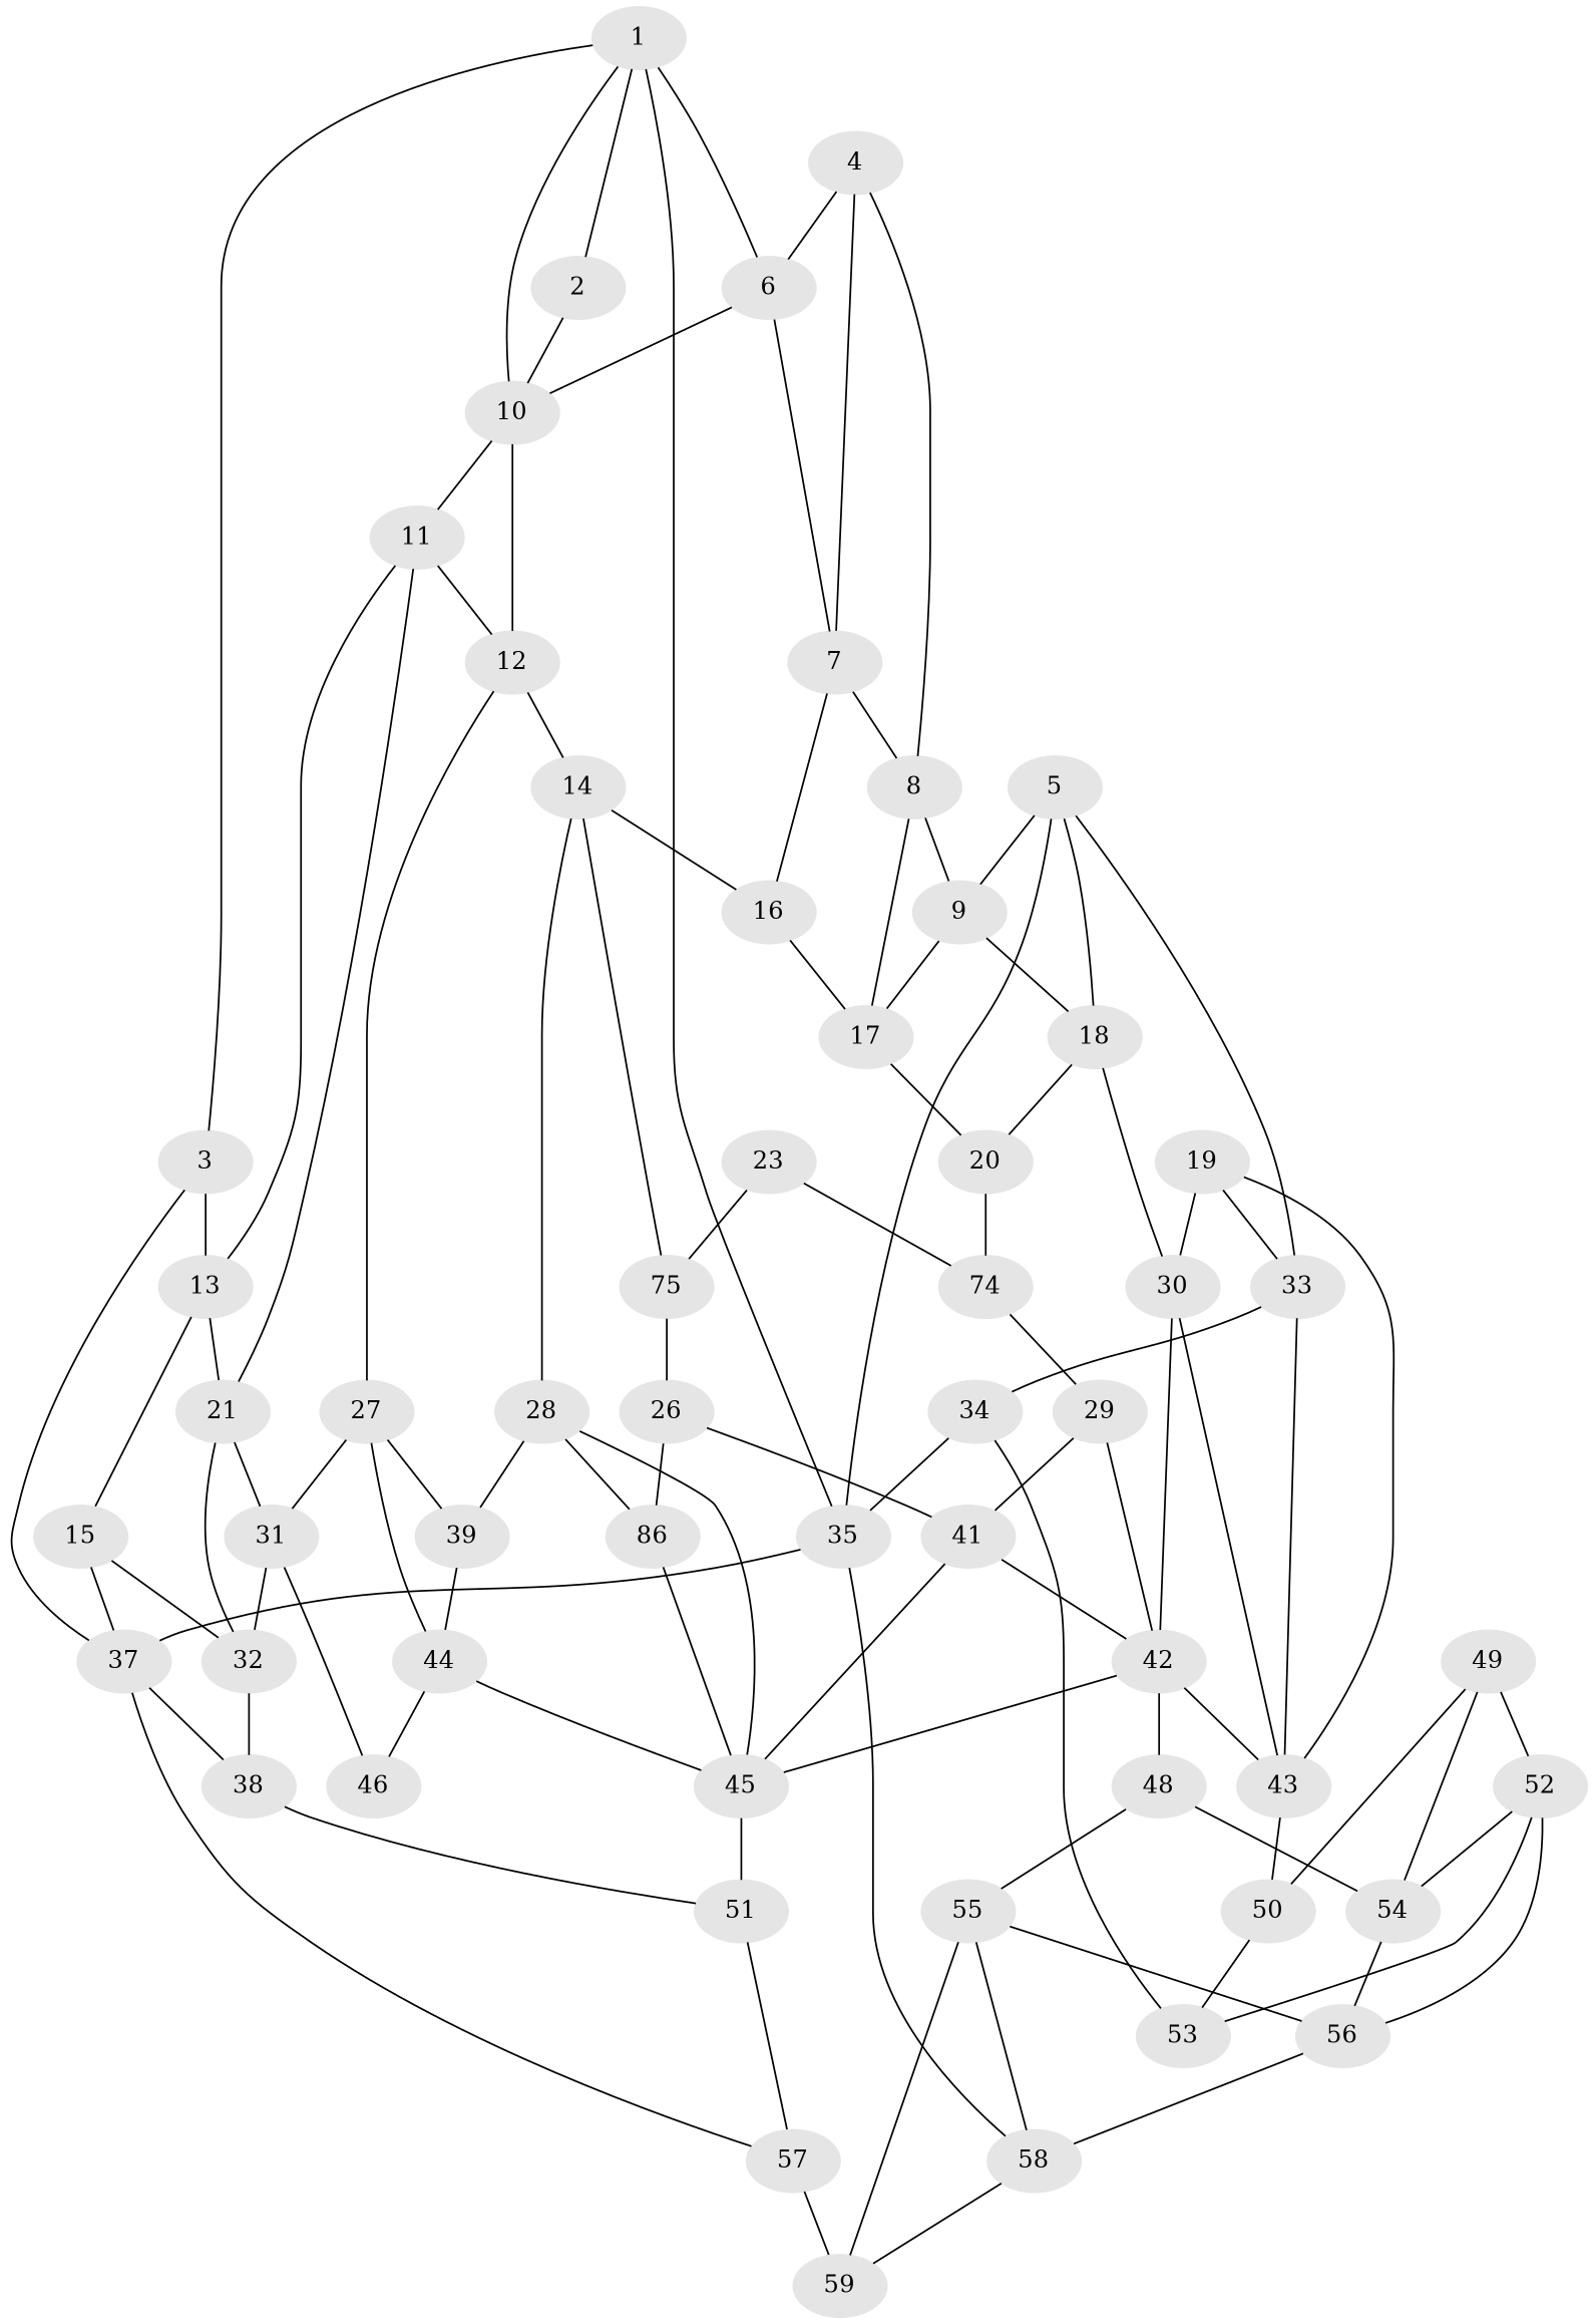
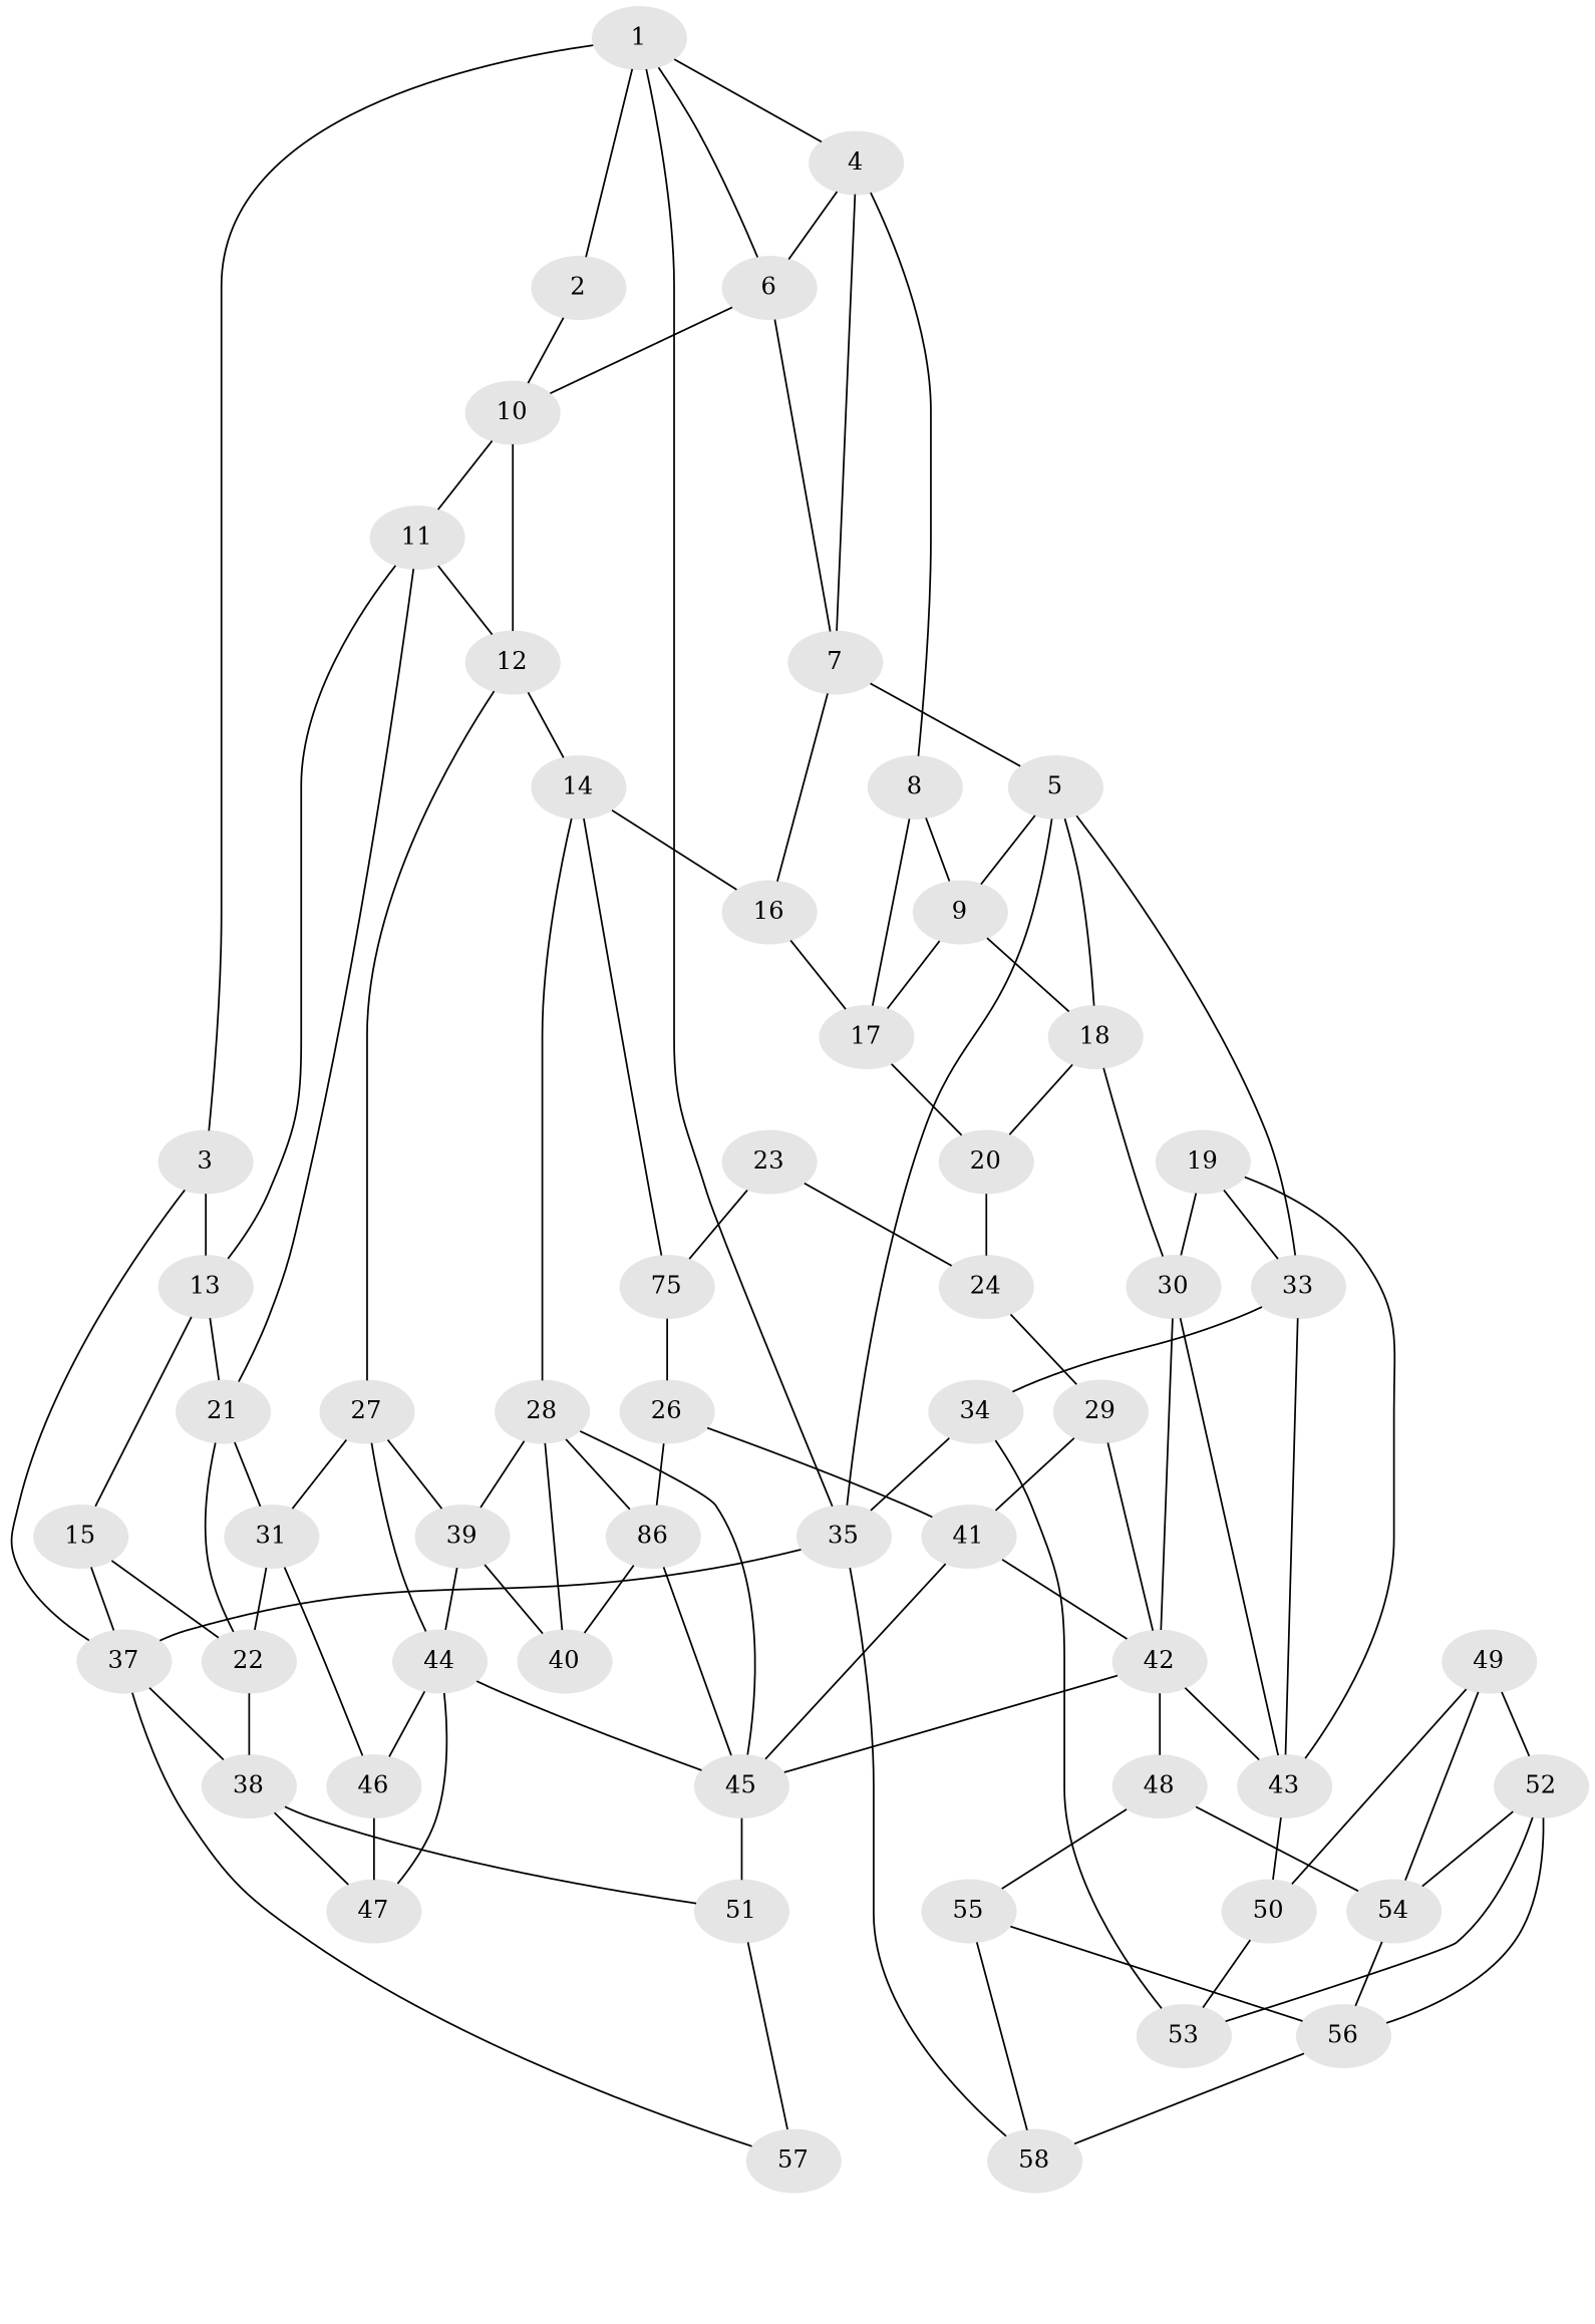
  graph {
    node [color=gray90 style=filled]
    edge [weight=1.0]
    1
    2
    3
    4
    6
    35
    10
    13
    37
    7
    8
    58
    11
    12
    21
    15
    38
    57
    16
    9
    17
    5
    18
    33
    20
    30
    43
    34
    14
    27
-   32
+   32 [label=22]
    31
    n33 [label=75]
    28
    39
    44
    26
    n38 [label=86]
+   40
    45
-   24 [label=74]
+   24
    42
    19
    50
    29
    46
    23
    41
+   47
    48
    51
    53
-   59
    54
    55
    56
    49
    52
    1 -- 2
    1 -- 3
-   1 -- 10
+   1 -- 4
    1 -- 6
    1 -- 35
    2 -- 10
    3 -- 13
    3 -- 37
    4 -- 6
    4 -- 7
    4 -- 8
    6 -- 10
    6 -- 7
    35 -- 37 [weight=2.0]
    35 -- 58
    10 -- 11
    10 -- 12
    13 -- 21
    13 -- 15
    37 -- 38
    37 -- 57
-   7 -- 8
+   7 -- 5
    7 -- 16
    8 -- 9
    8 -- 17
-   58 -- 59
    11 -- 13
    11 -- 12
    11 -- 21
    12 -- 14
    12 -- 27
    21 -- 32
    21 -- 31
    15 -- 37
    15 -- 32
+   38 -- 47
    38 -- 51
-   57 -- 59 [weight=2.0]
    16 -- 17
    9 -- 17
    9 -- 18
    17 -- 20
    5 -- 35
    5 -- 9
    5 -- 18
    5 -- 33
    18 -- 20
    18 -- 30
    33 -- 43
    33 -- 34
    20 -- 24
    30 -- 43
    30 -- 42
    43 -- 50 [weight=2.0]
    34 -- 35
    34 -- 53 [weight=2.0]
    14 -- 16
    14 -- n33
    14 -- 28
    27 -- 31
    27 -- 39
    27 -- 44
    32 -- 38
    31 -- 32
    31 -- 46
    n33 -- 26
    28 -- 39
    28 -- n38
+   28 -- 40
    28 -- 45
    39 -- 44
+   39 -- 40
    44 -- 45
    44 -- 46 [weight=2.0]
+   44 -- 47
    26 -- n38
    26 -- 41
+   n38 -- 40
    n38 -- 45
    45 -- 51
    24 -- 29
    42 -- 43
    42 -- 45
    42 -- 48
    19 -- 33
    19 -- 30
    19 -- 43
    50 -- 53
    29 -- 42
    29 -- 41
+   46 -- 47
    23 -- n33 [weight=2.0]
    23 -- 24
    41 -- 45
    41 -- 42
    48 -- 54
    48 -- 55
    51 -- 57
    54 -- 56
    55 -- 58
-   55 -- 59
    55 -- 56
    56 -- 58
    49 -- 50
    49 -- 54
    49 -- 52
    52 -- 53
    52 -- 54
    52 -- 56
  }
